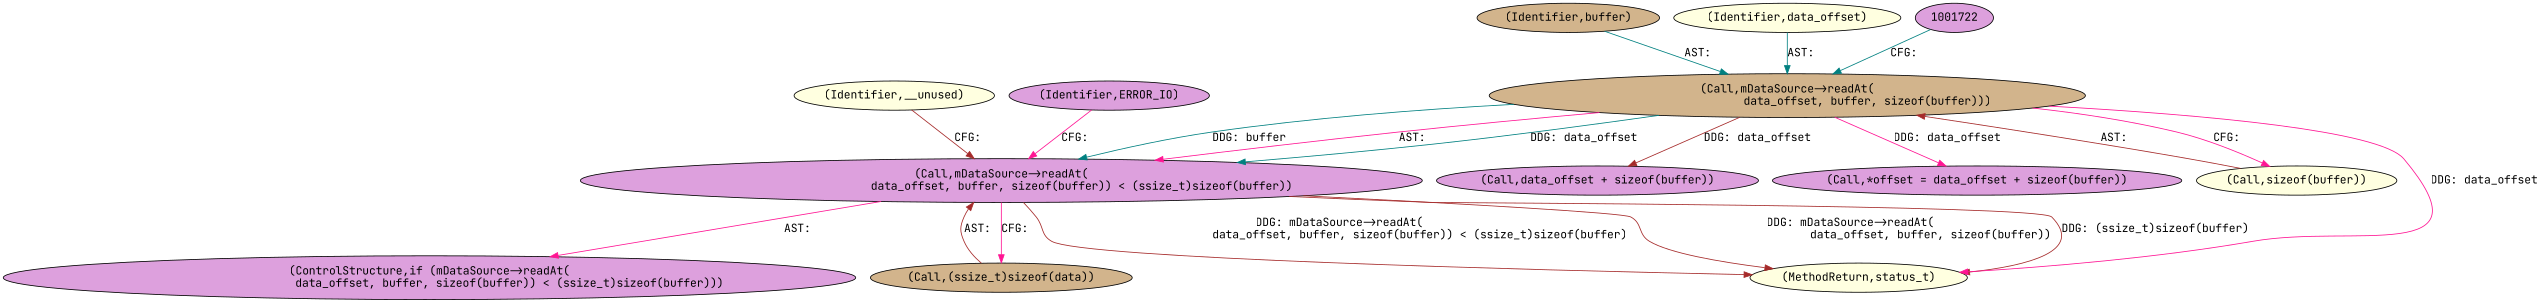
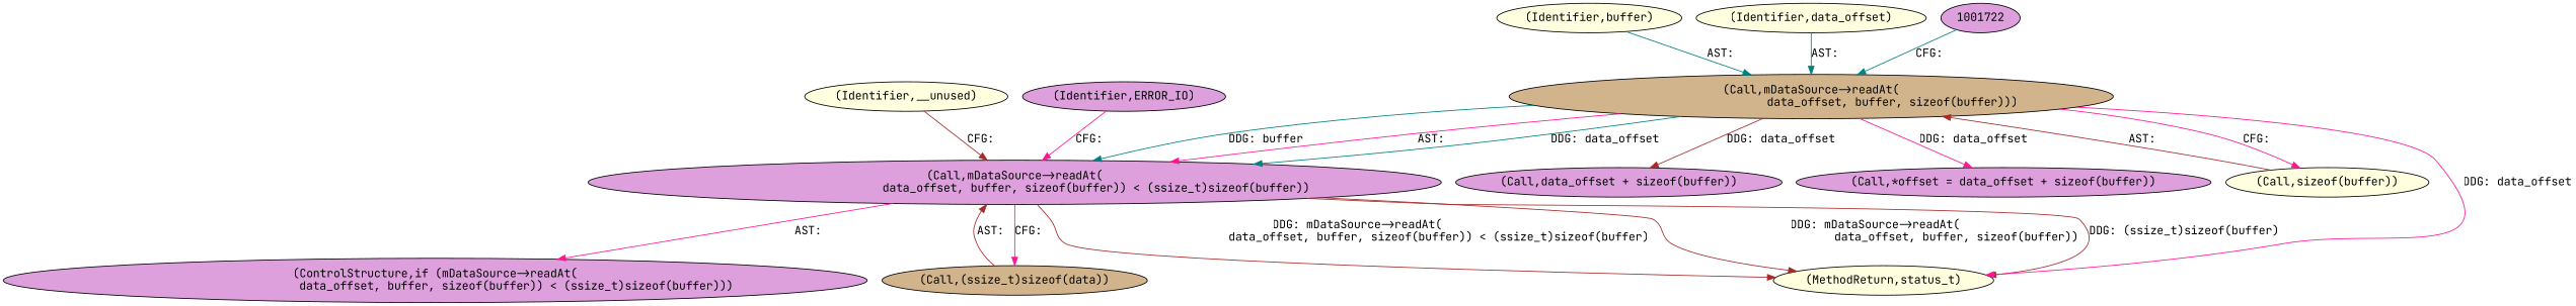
  digraph {
    fontname="JetBrains Mono"
    node [fillcolor=plum fontname="JetBrains Mono" style=filled]
    edge [color=deeppink fontname="JetBrains Mono"]
    n1 [label="(Call,mDataSource->readAt(\n                        data_offset, buffer, sizeof(buffer)) < (ssize_t)sizeof(buffer))"]
    n2 [fillcolor=tan label="(Call,(ssize_t)sizeof(data))"]
    n3 [label="(ControlStructure,if (mDataSource->readAt(\n                        data_offset, buffer, sizeof(buffer)) < (ssize_t)sizeof(buffer)))"]
    n4 [fillcolor=lightyellow label="(MethodReturn,status_t)"]
    n5 [fillcolor=tan label="(Call,mDataSource->readAt(\n                        data_offset, buffer, sizeof(buffer)))"]
    n6 [label="(Call,data_offset + sizeof(buffer))"]
    n7 [label="(Call,*offset = data_offset + sizeof(buffer))"]
    n8 [fillcolor=lightyellow label="(Call,sizeof(buffer))"]
-   n9 [fillcolor=tan label="(Identifier,buffer)"]
+   n9 [fillcolor=lightyellow label="(Identifier,buffer)"]
    n10 [fillcolor=lightyellow label="(Identifier,__unused)"]
    n11 [fillcolor=lightyellow label="(Identifier,data_offset)"]
    n12 [label="(Identifier,ERROR_IO)"]
    1001722
    n1 -> n2 [label="CFG: "]
    n1 -> n3 [label="AST: "]
    n1 -> n4 [color=brown label="DDG: mDataSource->readAt(\n                        data_offset, buffer, sizeof(buffer))"]
    n1 -> n4 [color=brown label="DDG: (ssize_t)sizeof(buffer)"]
    n1 -> n4 [color=brown label="DDG: mDataSource->readAt(\n                        data_offset, buffer, sizeof(buffer)) < (ssize_t)sizeof(buffer)"]
    n2 -> n1 [color=brown label="AST: "]
    n5 -> n1 [label="AST: "]
    n5 -> n1 [color=teal label="DDG: data_offset"]
    n5 -> n1 [color=teal label="DDG: buffer"]
    n5 -> n4 [label="DDG: data_offset"]
    n5 -> n6 [color=brown label="DDG: data_offset"]
    n5 -> n7 [label="DDG: data_offset"]
    n5 -> n8 [label="CFG: "]
    n8 -> n5 [color=brown label="AST: "]
    n9 -> n5 [color=teal label="AST: "]
    n10 -> n1 [color=brown label="CFG: "]
    n11 -> n5 [color=teal label="AST: "]
    n12 -> n1 [label="CFG: "]
    1001722 -> n5 [color=teal label="CFG: "]
  }
